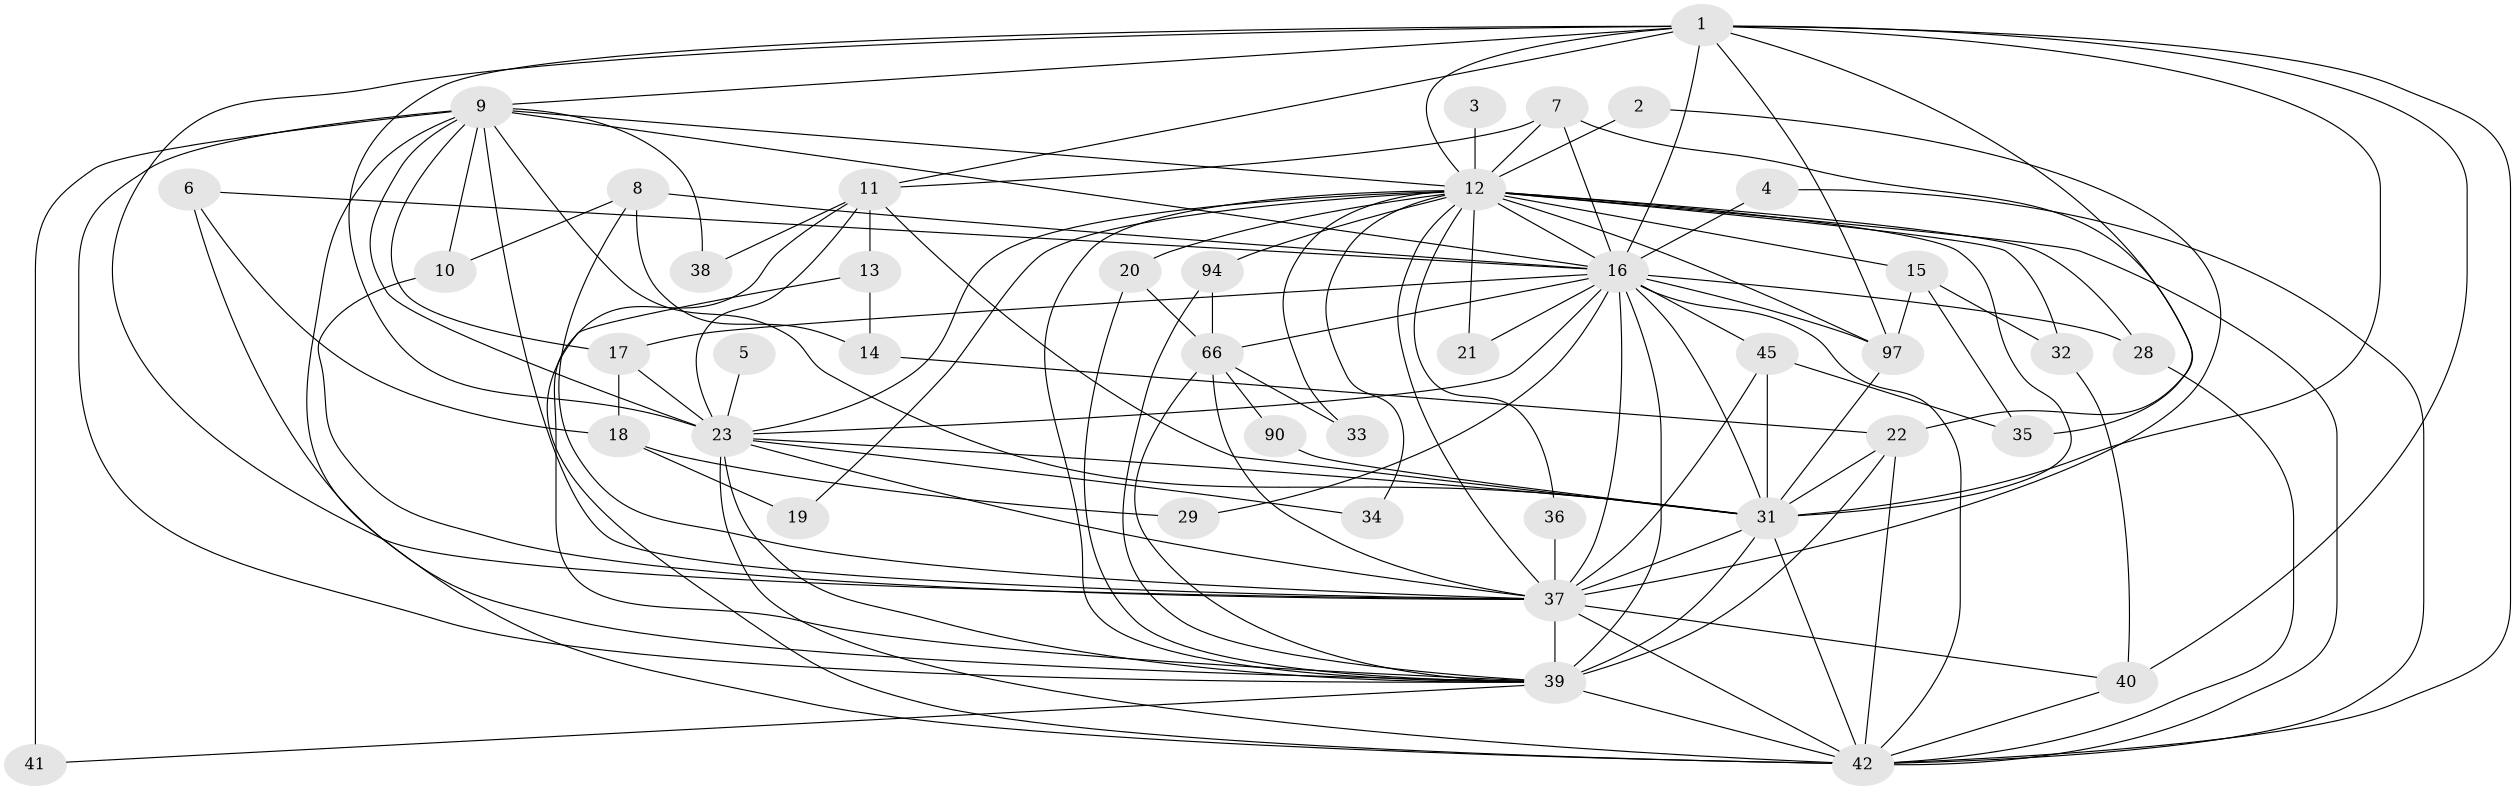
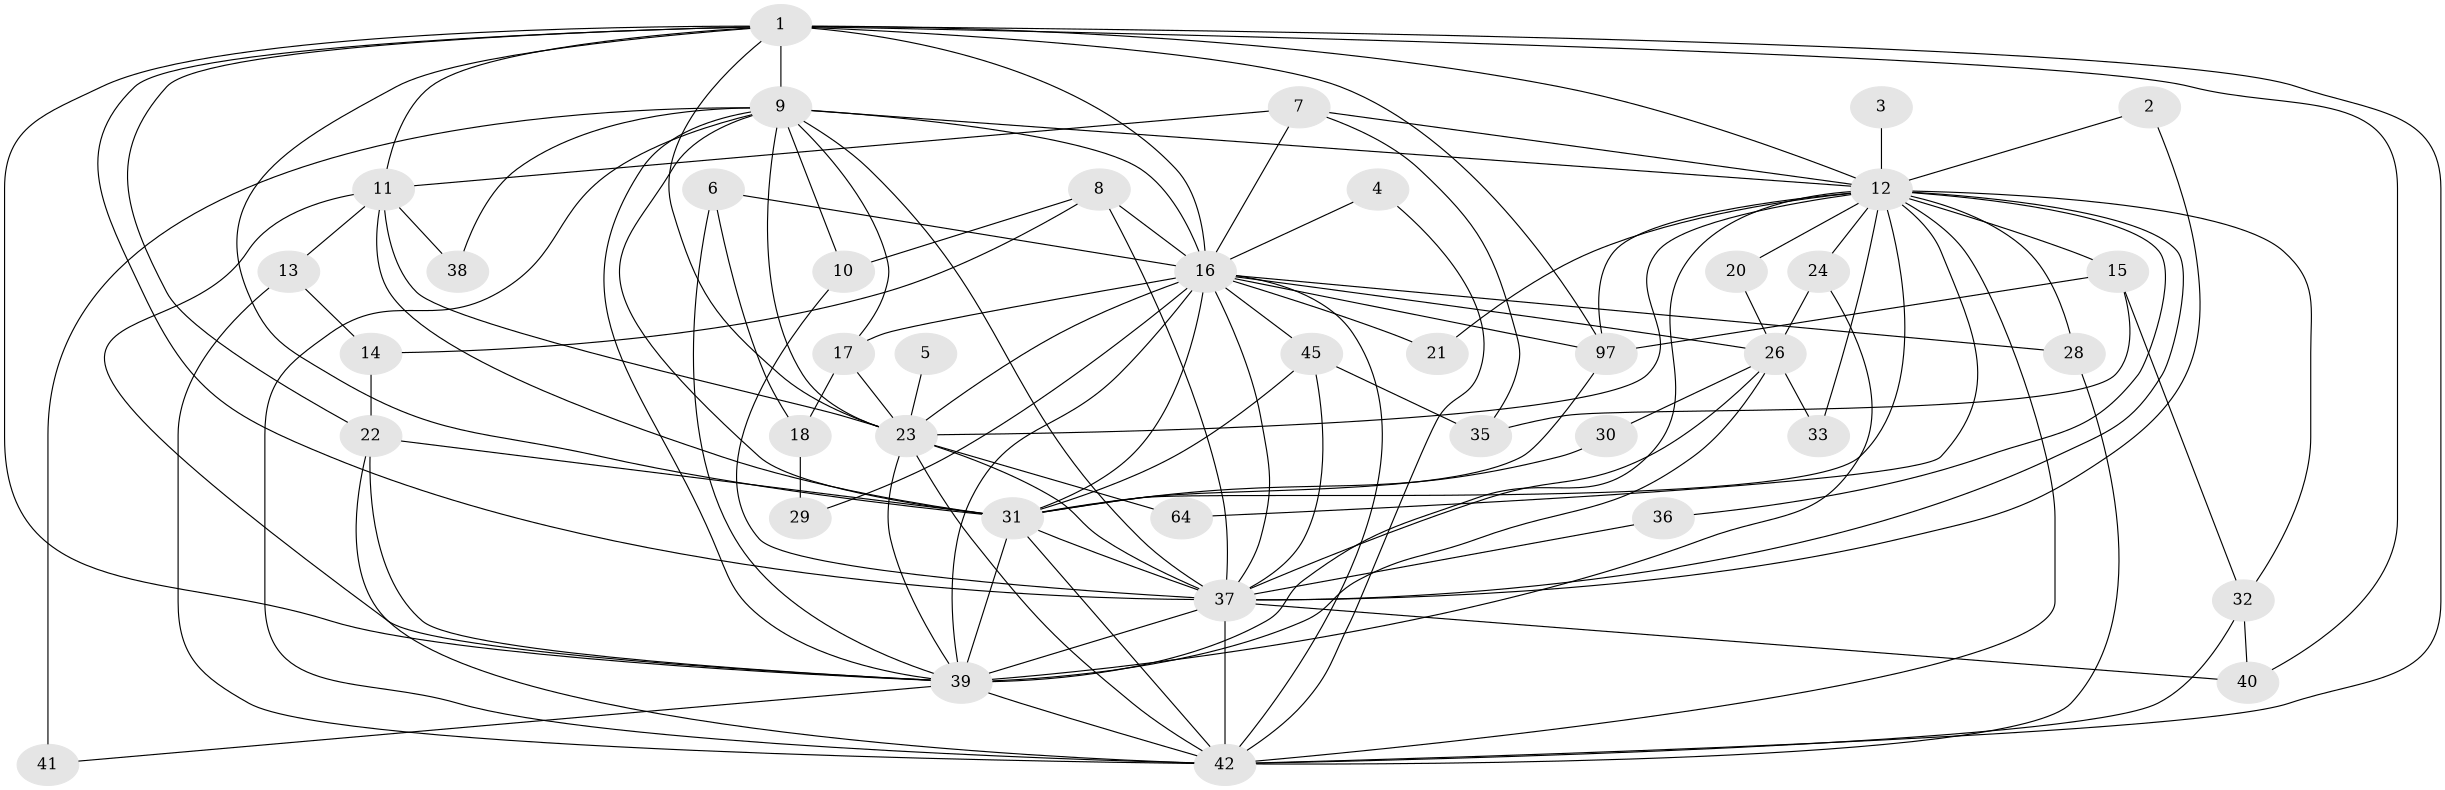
  graph {
    node [color=gray90 style=filled]
    edge [weight=1.0]
    1
    9
    11
    12
    16
    22
    23
    n8 [label=97]
    31
    37
    39
    40
    42
    10
    17
    38
    41
    13
    15
-   19
    20
    21
-   24 [label=94]
+   24
    28
    32
    33
-   34
+   34 [label=64]
    36
    n29 [label=45]
-   26 [label=66]
+   26
    29
    2
    3
    4
    5
    6
    18
    7
    35
    8
    14
-   30 [label=90]
+   30
    1 -- 9
    1 -- 11
    1 -- 12
    1 -- 16 [weight=2.0]
    1 -- 22
    1 -- 23
    1 -- n8
    1 -- 31
    1 -- 37
-   20 -- 39
+   1 -- 39
    1 -- 40
    1 -- 42
    9 -- 12
    9 -- 16 [weight=3.0]
    9 -- 23 [weight=2.0]
    9 -- 31
    9 -- 37
    9 -- 39
    9 -- 42
    9 -- 10
    9 -- 17
    9 -- 38
    9 -- 41 [weight=2.0]
    11 -- 23
    11 -- 31
    11 -- 39
    11 -- 38
    11 -- 13
-   12 -- 16 [weight=4.0]
    12 -- 23
    12 -- n8
    12 -- 31
    12 -- 37
    12 -- 39
    12 -- 42
    12 -- 15
-   12 -- 19
    12 -- 20
    12 -- 21
    12 -- 24
    12 -- 28
    12 -- 32
    12 -- 33
    12 -- 34
    12 -- 36
    16 -- 23 [weight=3.0]
    16 -- n8 [weight=2.0]
    16 -- 31 [weight=3.0]
    16 -- 37 [weight=3.0]
    16 -- 39 [weight=3.0]
    16 -- 42 [weight=3.0]
    16 -- 17
    16 -- 21
    16 -- 28
    16 -- n29
    16 -- 26 [weight=2.0]
    16 -- 29
    22 -- 31
    22 -- 39
    22 -- 42
-   23 -- 31
    23 -- 37
    23 -- 39
    23 -- 42 [weight=2.0]
    23 -- 34
    n8 -- 31
    31 -- 37
    31 -- 39 [weight=2.0]
    31 -- 42
    37 -- 39 [weight=3.0]
    37 -- 40
    37 -- 42 [weight=2.0]
    39 -- 42 [weight=2.0]
    39 -- 41
-   40 -- 42
+   32 -- 42
    10 -- 37
    17 -- 23
    17 -- 18
    13 -- 42 [weight=2.0]
    13 -- 14
    15 -- n8
    15 -- 32
    15 -- 35
    20 -- 26
    24 -- 39
    24 -- 26
    28 -- 42
    32 -- 40
    36 -- 37
    n29 -- 31
    n29 -- 37
    n29 -- 35
    26 -- 37
    26 -- 39
    26 -- 33
    26 -- 30
    2 -- 12
    2 -- 37
    3 -- 12
    4 -- 16
    4 -- 42
    5 -- 23
    6 -- 16
    6 -- 39
    6 -- 18 [weight=2.0]
-   18 -- 19
    18 -- 29
    7 -- 11
    7 -- 12
    7 -- 16
    7 -- 35
    8 -- 16
    8 -- 37 [weight=2.0]
    8 -- 10
    8 -- 14
    14 -- 22
    30 -- 31
  }
